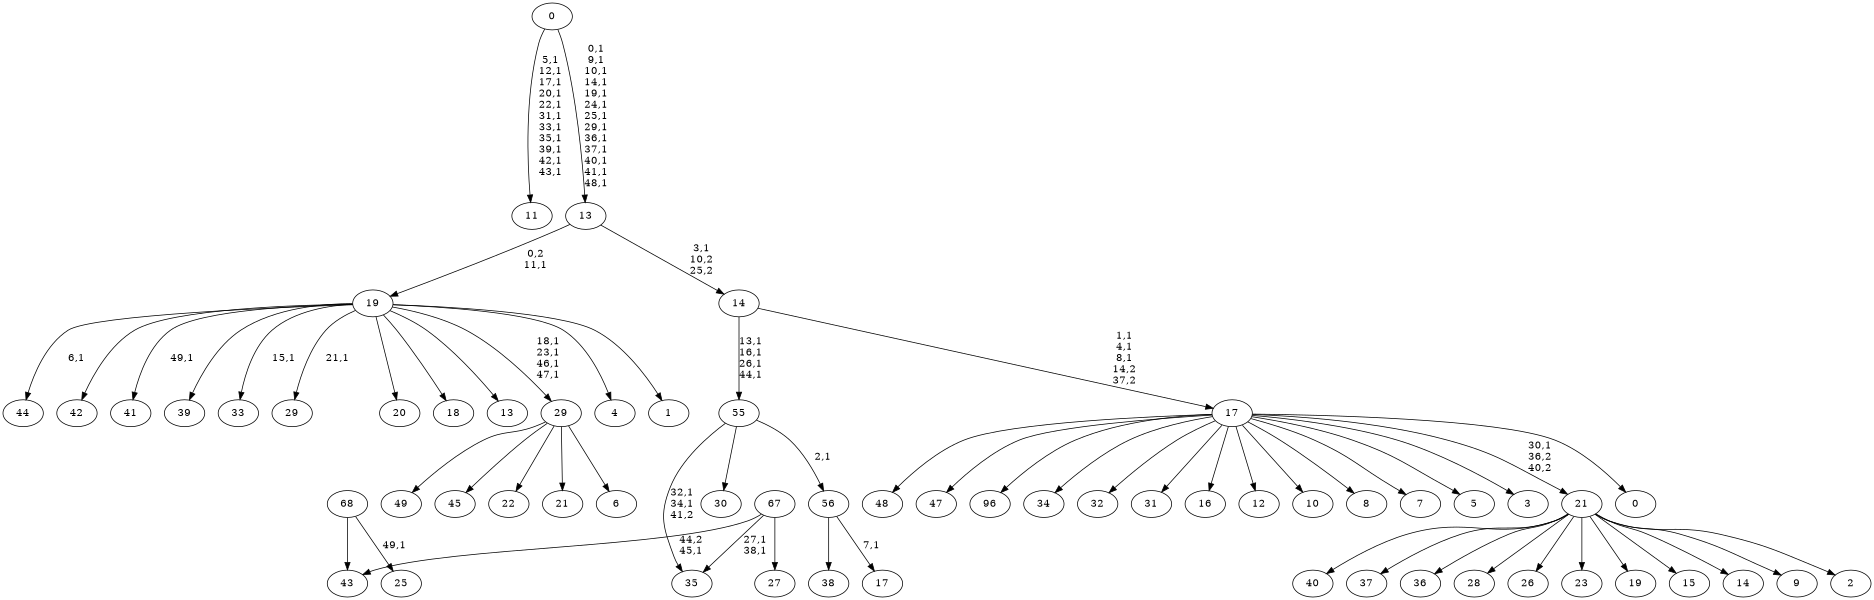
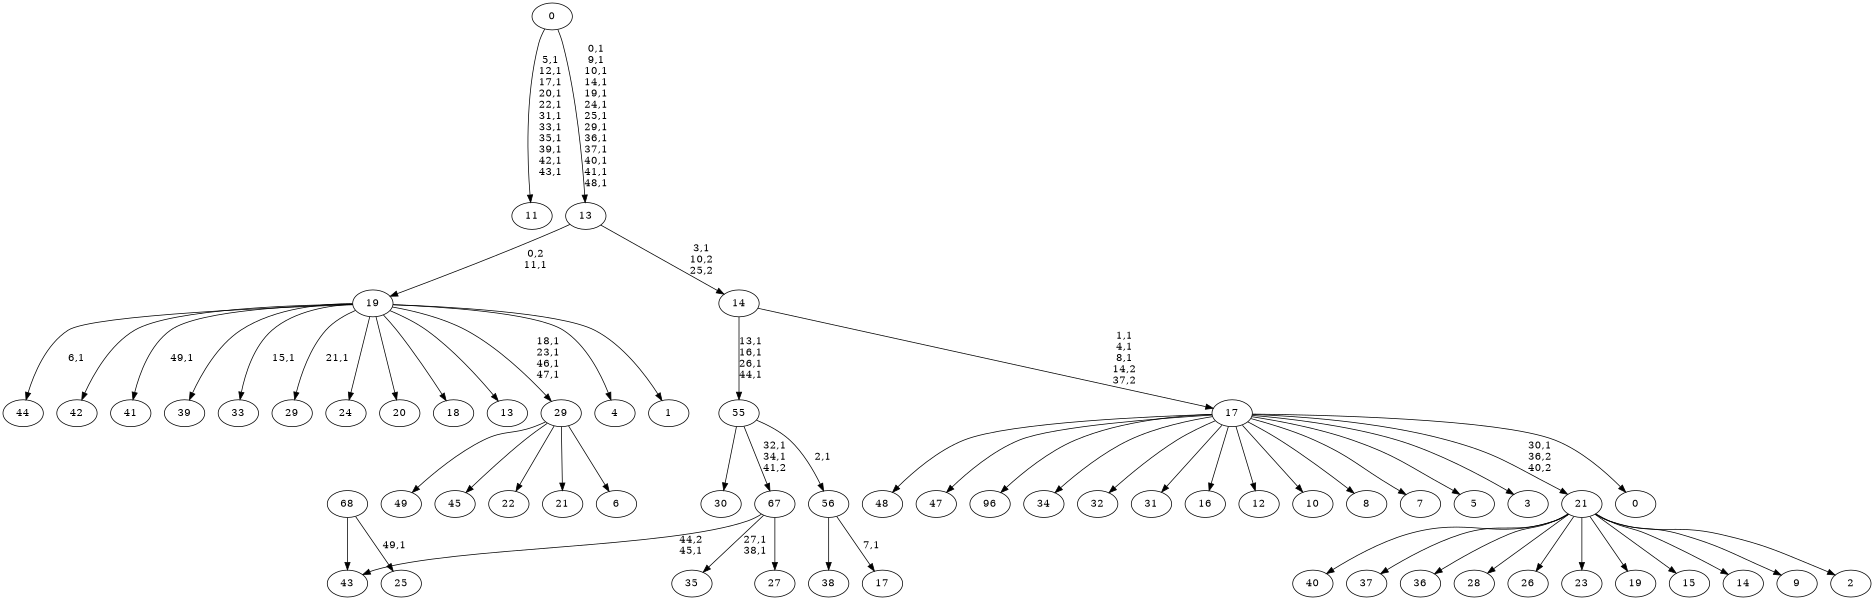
  digraph {
    n1 [label=49]
    n2 [label=48]
    n3 [label=47]
    n4 [label=96]
    n5 [label=45]
    n6 [label=44]
    n7 [label=43]
    n8 [label=42]
    n9 [label=41]
    n10 [label=40]
    n11 [label=39]
    n12 [label=38]
    n13 [label=37]
    n14 [label=36]
    n15 [label=35]
    n16 [label=34]
    n17 [label=33]
    n18 [label=32]
    n19 [label=31]
    n20 [label=30]
    n21 [label=29]
    n22 [label=28]
    n23 [label=27]
    n24 [label=26]
    n25 [label=25]
    68
    67
+   n28 [label=24]
    n29 [label=23]
    n30 [label=22]
    n31 [label=21]
    n32 [label=20]
    n33 [label=19]
    n34 [label=18]
    n35 [label=17]
    56
    55
    n38 [label=16]
    n39 [label=15]
    n40 [label=14]
    n41 [label=13]
    n42 [label=12]
    n43 [label=11]
    n44 [label=10]
    n45 [label=9]
    n46 [label=8]
    n47 [label=7]
    n48 [label=6]
    29
    n50 [label=5]
    n51 [label=4]
    n52 [label=3]
    n53 [label=2]
    21
    n55 [label=1]
    19
    n57 [label=0]
    17
    14
    13
    0
    68 -> n7
    68 -> n25 [label="49,1"]
    67 -> n7 [label="44,2\n45,1"]
    67 -> n15 [label="27,1\n38,1"]
    67 -> n23
    56 -> n12
    56 -> n35 [label="7,1"]
    55 -> n20
-   55 -> n15 [label="32,1\n34,1\n41,2"]
+   55 -> 67 [label="32,1\n34,1\n41,2"]
    55 -> 56 [label="2,1"]
    29 -> n1
    29 -> n5
    29 -> n30
    29 -> n31
    29 -> n48
    21 -> n10
    21 -> n13
    21 -> n14
    21 -> n22
    21 -> n24
    21 -> n29
    21 -> n33
    21 -> n39
    21 -> n40
    21 -> n45
    21 -> n53
    19 -> n6 [label="6,1"]
    19 -> n8
    19 -> n9 [label="49,1"]
    19 -> n11
    19 -> n17 [label="15,1"]
    19 -> n21 [label="21,1"]
+   19 -> n28
    19 -> n32
    19 -> n34
    19 -> n41
    19 -> 29 [label="18,1\n23,1\n46,1\n47,1"]
    19 -> n51
    19 -> n55
    17 -> n2
    17 -> n3
    17 -> n4
    17 -> n16
    17 -> n18
    17 -> n19
    17 -> n38
    17 -> n42
    17 -> n44
    17 -> n46
    17 -> n47
    17 -> n50
    17 -> n52
    17 -> 21 [label="30,1\n36,2\n40,2"]
    17 -> n57
    14 -> 55 [label="13,1\n16,1\n26,1\n44,1"]
    14 -> 17 [label="1,1\n4,1\n8,1\n14,2\n37,2"]
    13 -> 19 [label="0,2\n11,1"]
    13 -> 14 [label="3,1\n10,2\n25,2"]
    0 -> n43 [label="5,1\n12,1\n17,1\n20,1\n22,1\n31,1\n33,1\n35,1\n39,1\n42,1\n43,1"]
    0 -> 13 [label="0,1\n9,1\n10,1\n14,1\n19,1\n24,1\n25,1\n29,1\n36,1\n37,1\n40,1\n41,1\n48,1"]
  }
